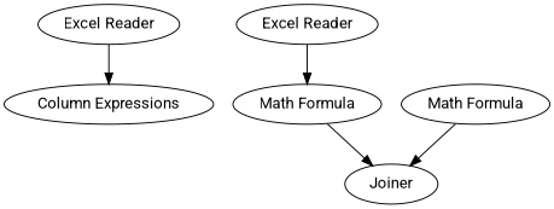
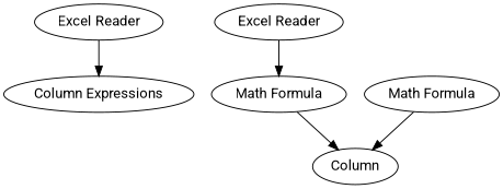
  digraph {
    fontname=Roboto
    rankdir=TB
    node [fontname=Roboto]
    edge [fontname=Roboto]
    n1 [label="Excel Reader"]
    n2 [label="Column Expressions"]
    n3 [label="Excel Reader"]
    n4 [label="Math Formula"]
-   n5 [label=Joiner]
+   n5 [label=Column]
    n6 [label="Math Formula"]
    n1 -> n2
    n3 -> n4
    n4 -> n5
    n6 -> n5
  }
